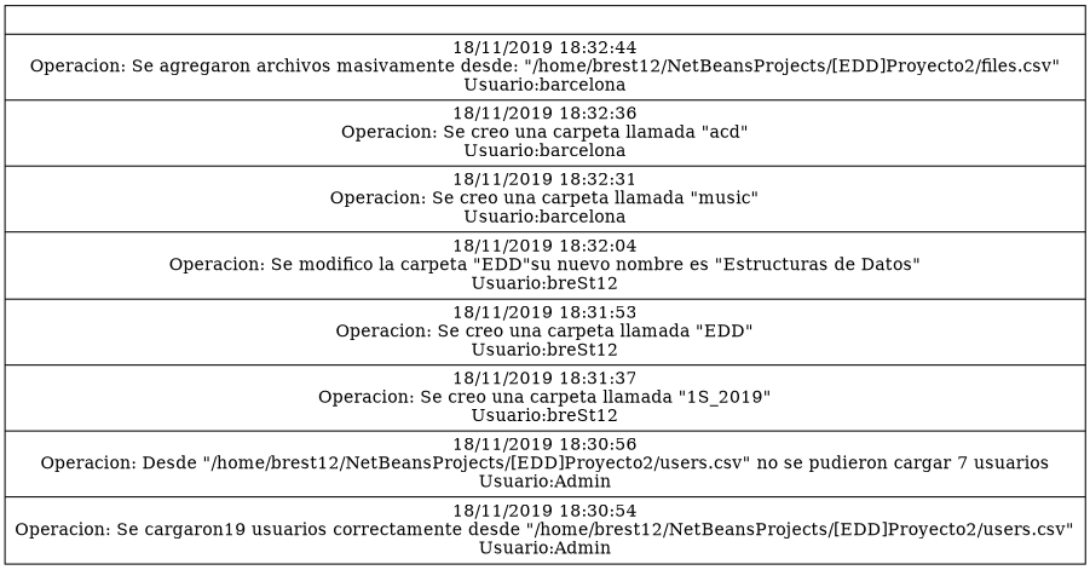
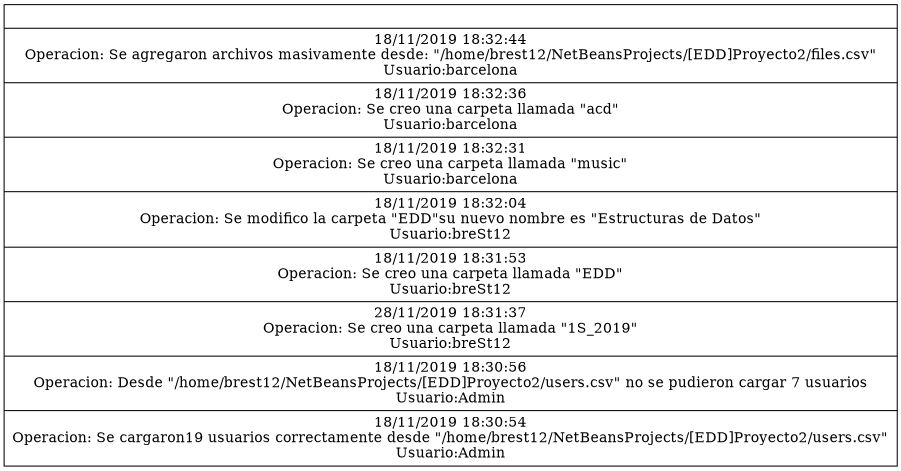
  digraph {
-   n1 [label="{|18/11/2019 18:32:44\nOperacion: Se agregaron archivos masivamente desde: \"/home/brest12/NetBeansProjects/[EDD]Proyecto2/files.csv\"\nUsuario:barcelona|18/11/2019 18:32:36\nOperacion: Se creo una carpeta llamada \"acd\"\nUsuario:barcelona|18/11/2019 18:32:31\nOperacion: Se creo una carpeta llamada \"music\"\nUsuario:barcelona|18/11/2019 18:32:04\nOperacion: Se modifico la carpeta \"EDD\"su nuevo nombre es \"Estructuras de Datos\"\nUsuario:breSt12|18/11/2019 18:31:53\nOperacion: Se creo una carpeta llamada \"EDD\"\nUsuario:breSt12|18/11/2019 18:31:37\nOperacion: Se creo una carpeta llamada \"1S_2019\"\nUsuario:breSt12|18/11/2019 18:30:56\nOperacion: Desde \"/home/brest12/NetBeansProjects/[EDD]Proyecto2/users.csv\" no se pudieron cargar 7 usuarios\nUsuario:Admin|18/11/2019 18:30:54\nOperacion: Se cargaron19 usuarios correctamente desde \"/home/brest12/NetBeansProjects/[EDD]Proyecto2/users.csv\"\nUsuario:Admin}" shape=record]
+   n1 [label="{|18/11/2019 18:32:44\nOperacion: Se agregaron archivos masivamente desde: \"/home/brest12/NetBeansProjects/[EDD]Proyecto2/files.csv\"\nUsuario:barcelona|18/11/2019 18:32:36\nOperacion: Se creo una carpeta llamada \"acd\"\nUsuario:barcelona|18/11/2019 18:32:31\nOperacion: Se creo una carpeta llamada \"music\"\nUsuario:barcelona|18/11/2019 18:32:04\nOperacion: Se modifico la carpeta \"EDD\"su nuevo nombre es \"Estructuras de Datos\"\nUsuario:breSt12|18/11/2019 18:31:53\nOperacion: Se creo una carpeta llamada \"EDD\"\nUsuario:breSt12|28/11/2019 18:31:37\nOperacion: Se creo una carpeta llamada \"1S_2019\"\nUsuario:breSt12|18/11/2019 18:30:56\nOperacion: Desde \"/home/brest12/NetBeansProjects/[EDD]Proyecto2/users.csv\" no se pudieron cargar 7 usuarios\nUsuario:Admin|18/11/2019 18:30:54\nOperacion: Se cargaron19 usuarios correctamente desde \"/home/brest12/NetBeansProjects/[EDD]Proyecto2/users.csv\"\nUsuario:Admin}" shape=record]
  }
